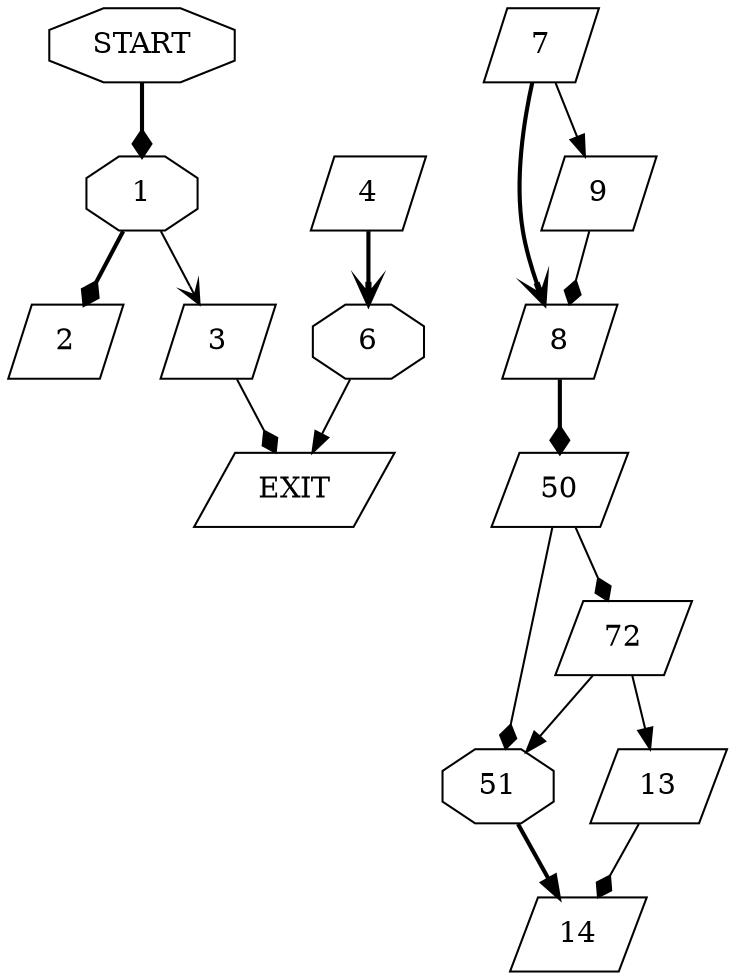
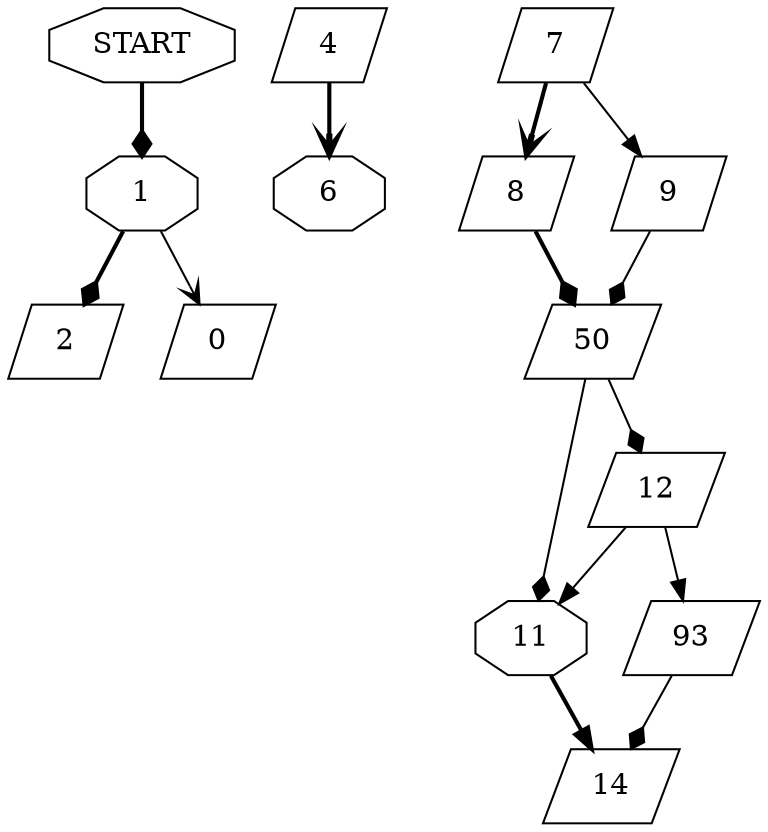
  digraph {
    node [shape=parallelogram]
    edge [arrowhead=diamond style=solid]
    n1 [label=START shape=octagon]
    1 [shape=octagon]
    2
-   3
-   n5 [label=EXIT]
+   3 [label=0]
    6 [shape=octagon]
    4
    7
    8
    9
    n11 [label=50]
-   11 [shape=octagon label=51]
-   12 [label=72]
+   11 [shape=octagon]
+   12
    14
-   13
+   13 [label=93]
    n1 -> 1 [style=bold]
    1 -> 2 [style=bold]
    1 -> 3 [arrowhead=vee]
-   3 -> n5
-   6 -> n5 [arrowhead=normal]
    4 -> 6 [arrowhead=vee style=bold]
    7 -> 8 [arrowhead=vee style=bold]
    7 -> 9 [arrowhead=normal]
    8 -> n11 [style=bold]
-   9 -> 8
+   9 -> n11
    n11 -> 11
    n11 -> 12
    11 -> 14 [arrowhead=normal style=bold]
    12 -> 11 [arrowhead=normal]
    12 -> 13 [arrowhead=normal]
    13 -> 14
  }
